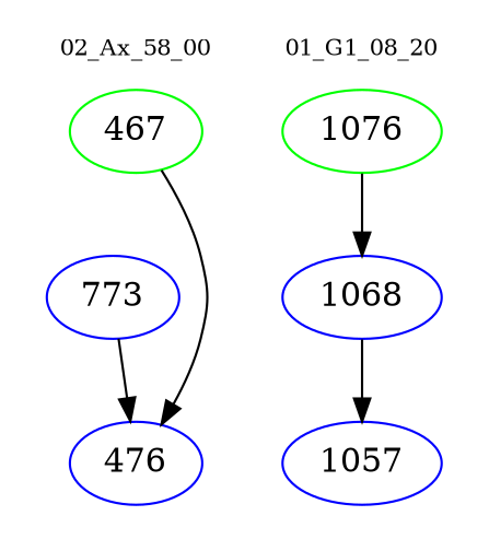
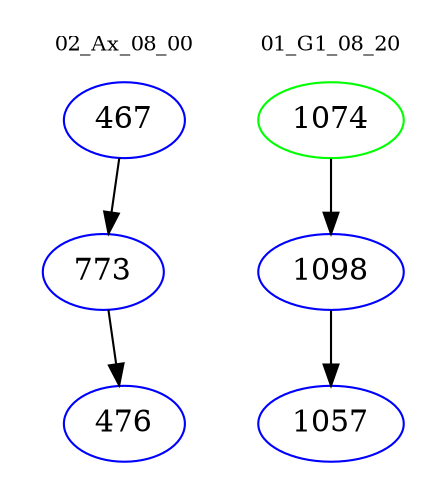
  digraph {
    node [color=blue]
    edge [color=black]
-   n1 [color=green label=467]
+   n1 [label=467]
    n2 [label=773]
    n3 [label=476]
-   n4 [color=green label=1076]
-   n5 [label=1068]
+   n4 [color=green label=1074]
+   n5 [label=1098]
    n6 [label=1057]
    subgraph cluster_1 {
      color=white
      fontsize=10
-     label="02_Ax_58_00"
+     label="02_Ax_08_00"
      n1
      n2
      n3
    }
    subgraph cluster_2 {
      color=white
      fontsize=10
      label="01_G1_08_20"
      n4
      n5
      n6
    }
-   n1 -> n3
+   n1 -> n2
    n2 -> n3
    n4 -> n5
    n5 -> n6
  }
